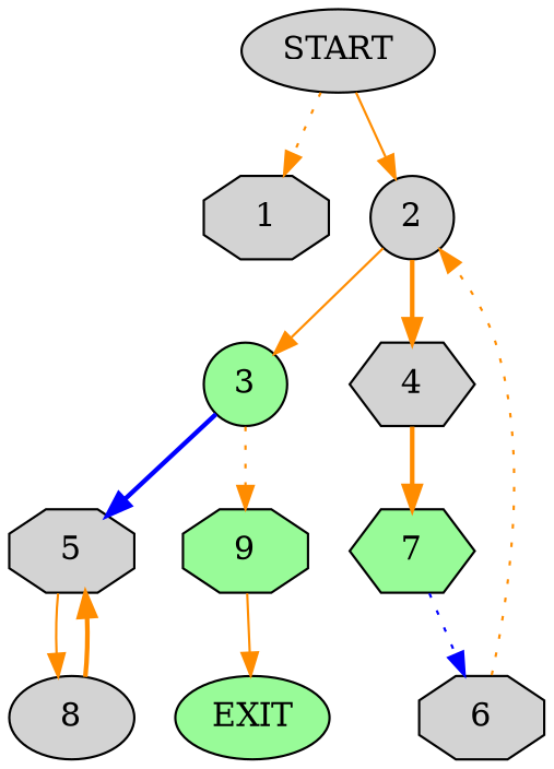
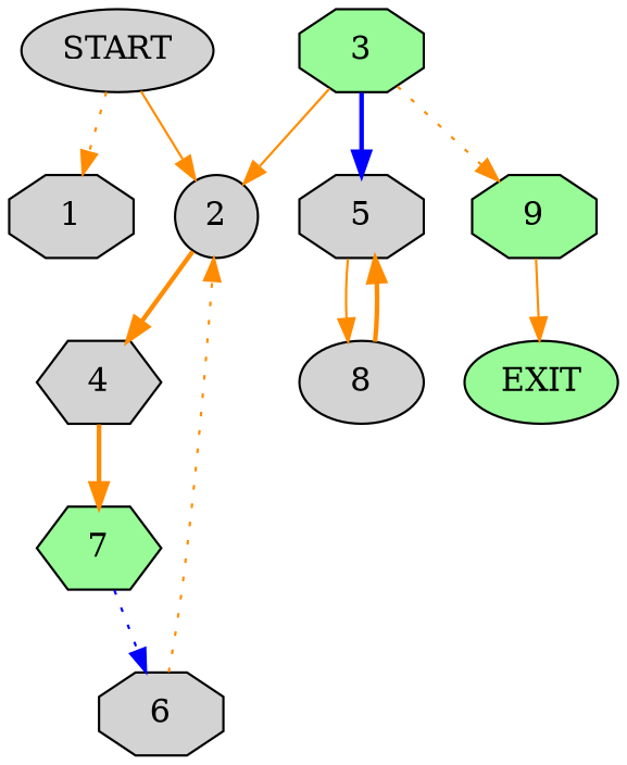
  digraph {
    node [fillcolor=lightgrey shape=octagon style=filled]
    edge [color=darkorange style=dotted]
    n1 [label=START shape=ellipse]
    1
    2 [shape=circle]
    n4 [fillcolor=palegreen label=EXIT shape=ellipse]
-   3 [fillcolor=palegreen shape=circle]
+   3 [fillcolor=palegreen]
    4 [shape=hexagon]
    5
    9 [fillcolor=palegreen]
    7 [fillcolor=palegreen shape=hexagon]
    8 [shape=ellipse]
    6
    n1 -> 1
    n1 -> 2 [style=solid]
-   2 -> 3 [style=solid]
+   3 -> 2 [style=solid]
    2 -> 4 [style=bold]
    3 -> 5 [color=blue style=bold]
    3 -> 9
    4 -> 7 [style=bold]
    5 -> 8 [style=solid]
    9 -> n4 [style=solid]
    7 -> 6 [color=blue]
    8 -> 5 [style=bold]
    6 -> 2
  }
